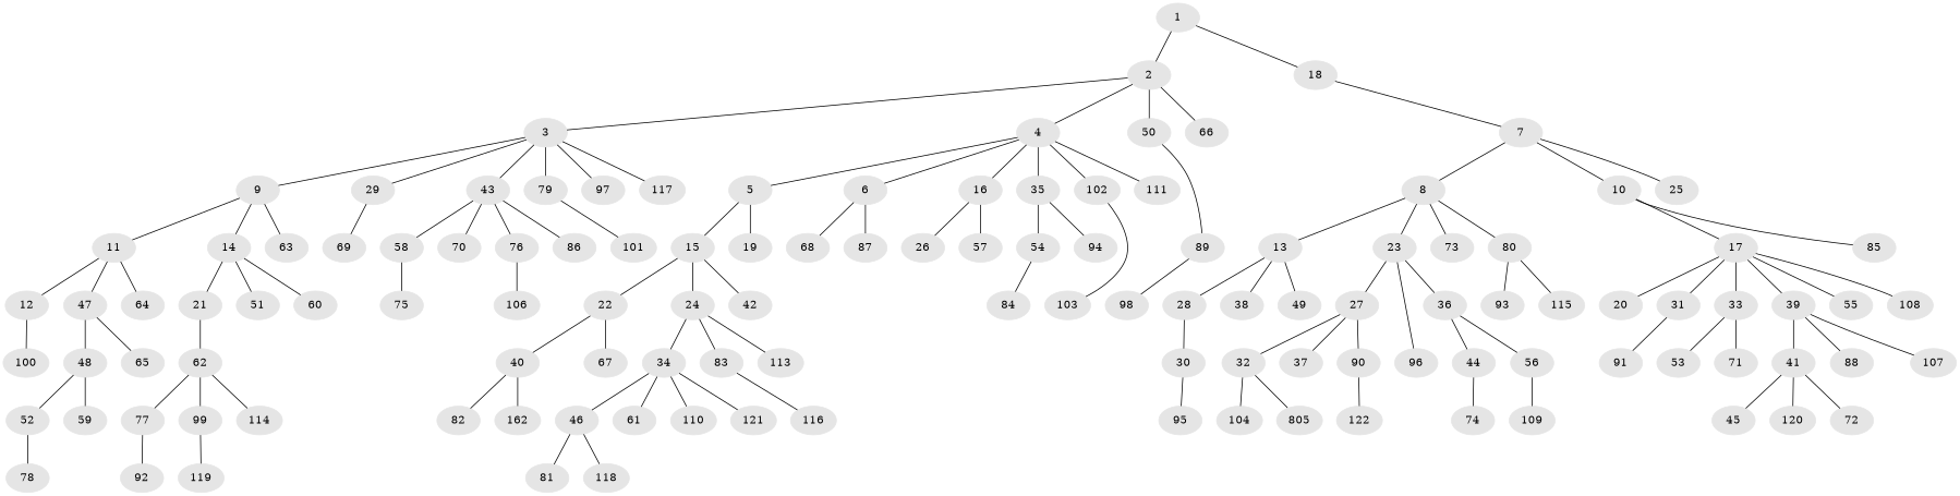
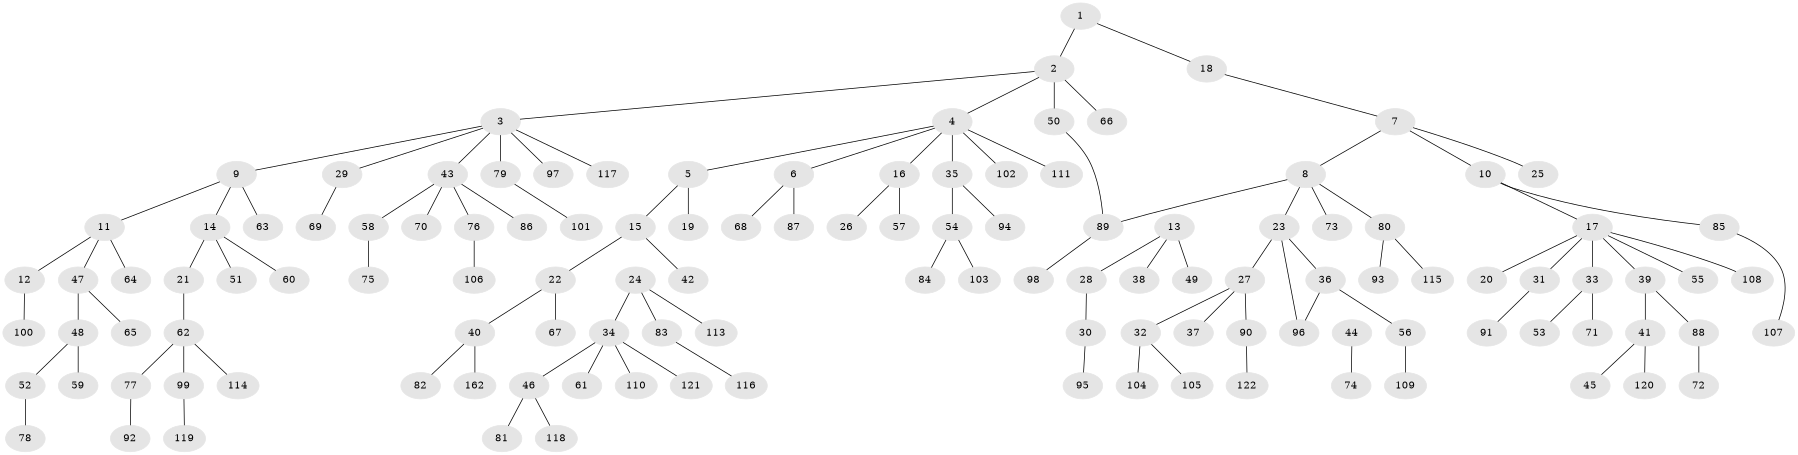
  graph {
    node [color=gray90 style=filled]
    1
    2
    18
    3
    4
    50
    66
    7
    8
    10
    25
    9
    29
    43
    79
    97
    117
    5
    6
    16
    35
    102
    111
    89
    11
    14
    63
    69
    58
    70
    76
    86
    101
    15
    19
    68
    87
    26
    57
    54
    94
    22
    24
    42
    13
    23
    73
    80
    17
    85
    28
    38
    49
    27
    36
    96
    93
    115
    12
    47
    64
    21
    51
    60
    20
    31
    33
    39
    55
    108
    107
    100
    48
    65
    30
    62
    40
    67
    34
    83
    113
    91
    53
    71
    41
    88
    77
    99
    114
    82
    n91 [label=162]
    32
    37
    90
    44
    56
    46
    61
    110
    121
    116
    104
-   105 [label=805]
+   105
    122
    95
    81
    118
    84
    103
    74
    109
    45
    72
    120
    75
    106
    52
    59
    78
    98
    92
    119
    1 -- 2
    1 -- 18
    2 -- 3
    2 -- 4
    2 -- 50
    2 -- 66
    18 -- 7
    3 -- 9
    3 -- 29
    3 -- 43
    3 -- 79
    3 -- 97
    3 -- 117
    4 -- 5
    4 -- 6
    4 -- 16
    4 -- 35
    4 -- 102
    4 -- 111
    50 -- 89
    7 -- 8
    7 -- 10
    7 -- 25
-   8 -- 13
+   8 -- 89
    8 -- 23
    8 -- 73
    8 -- 80
    10 -- 17
    10 -- 85
    9 -- 11
    9 -- 14
    9 -- 63
    29 -- 69
    43 -- 58
    43 -- 70
    43 -- 76
    43 -- 86
    79 -- 101
    5 -- 15
    5 -- 19
    6 -- 68
    6 -- 87
    16 -- 26
    16 -- 57
    35 -- 54
    35 -- 94
    89 -- 98
    11 -- 12
    11 -- 47
    11 -- 64
    14 -- 21
    14 -- 51
    14 -- 60
    58 -- 75
    76 -- 106
    15 -- 22
-   15 -- 24
    15 -- 42
    54 -- 84
-   102 -- 103
+   54 -- 103
    22 -- 40
    22 -- 67
    24 -- 34
    24 -- 83
    24 -- 113
    13 -- 28
    13 -- 38
    13 -- 49
    23 -- 27
    23 -- 36
    23 -- 96
    80 -- 93
    80 -- 115
    17 -- 20
    17 -- 31
    17 -- 33
    17 -- 39
    17 -- 55
    17 -- 108
-   39 -- 107
+   85 -- 107
    28 -- 30
    27 -- 32
    27 -- 37
    27 -- 90
-   36 -- 44
+   36 -- 96
    36 -- 56
    12 -- 100
    47 -- 48
    47 -- 65
    21 -- 62
    31 -- 91
    33 -- 53
    33 -- 71
    39 -- 41
    39 -- 88
    48 -- 52
    48 -- 59
    30 -- 95
    62 -- 77
    62 -- 99
    62 -- 114
    40 -- 82
    40 -- n91
    34 -- 46
    34 -- 61
    34 -- 110
    34 -- 121
    83 -- 116
    41 -- 45
-   41 -- 72
+   88 -- 72
    41 -- 120
    77 -- 92
    99 -- 119
    32 -- 104
    32 -- 105
    90 -- 122
    44 -- 74
    56 -- 109
    46 -- 81
    46 -- 118
    52 -- 78
  }
